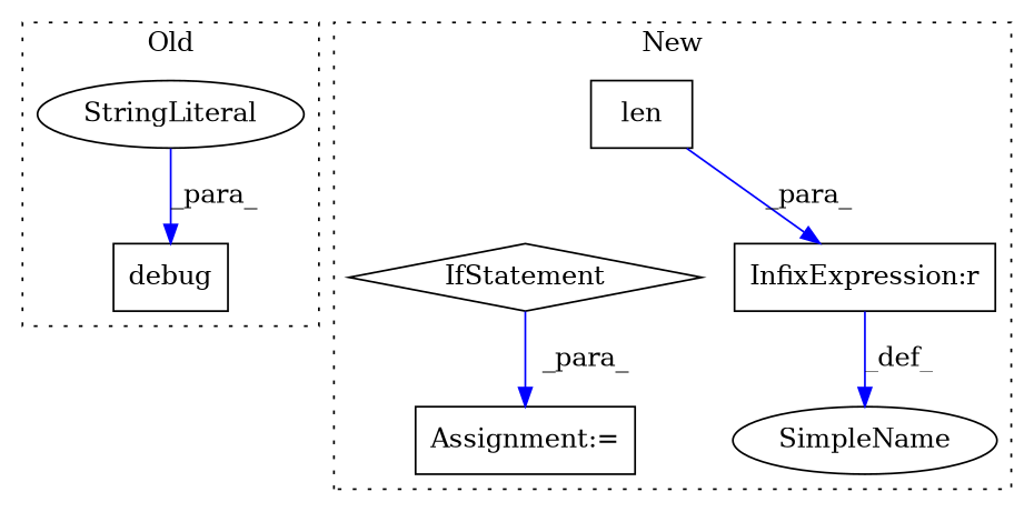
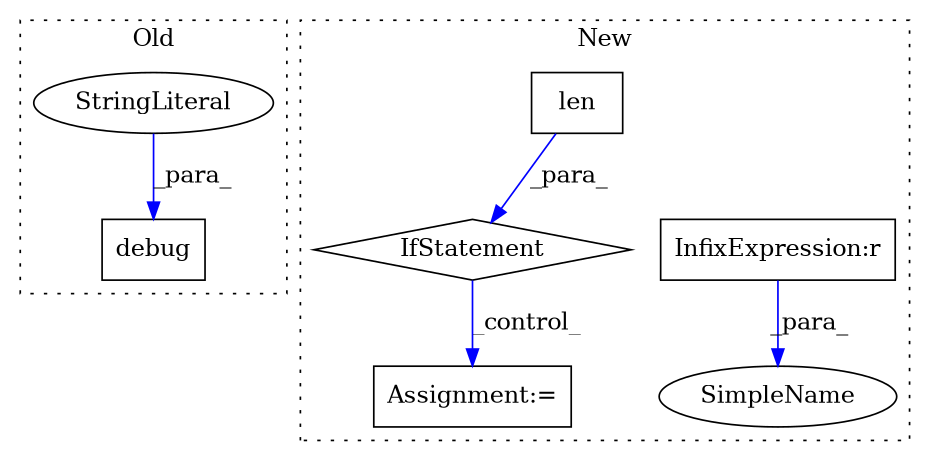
  digraph {
    node [a=32 shape=box]
    edge [color=blue]
    n1 [l="6,1" label=debug s="10836,10910"]
    n2 [a=45 l=46 label=StringLiteral s=10842 shape=ellipse]
    n3 [l="4,1" label=len s="10867,10872"]
    n4 [a=25 l="4,2" label=IfStatement s="10863,10878" shape=diamond]
    n5 [a=27 l=4 label="InfixExpression:r" s=10873]
    n6 [a=7 l=1 label="Assignment:=" s=10946]
    n7 [a=42 label=SimpleName shape=ellipse]
    subgraph cluster_1 {
      label=Old
      style=dotted
      n1
      n2
    }
    subgraph cluster_2 {
      label=New
      style=dotted
      n3
      n4
      n5
      n6
      n7
    }
    n2 -> n1 [label=_para_]
-   n3 -> n5 [label=_para_]
-   n4 -> n6 [label=_para_]
-   n5 -> n7 [label=_def_]
+   n3 -> n4 [label=_para_]
+   n4 -> n6 [label=_control_]
+   n5 -> n7 [label=_para_]
  }
